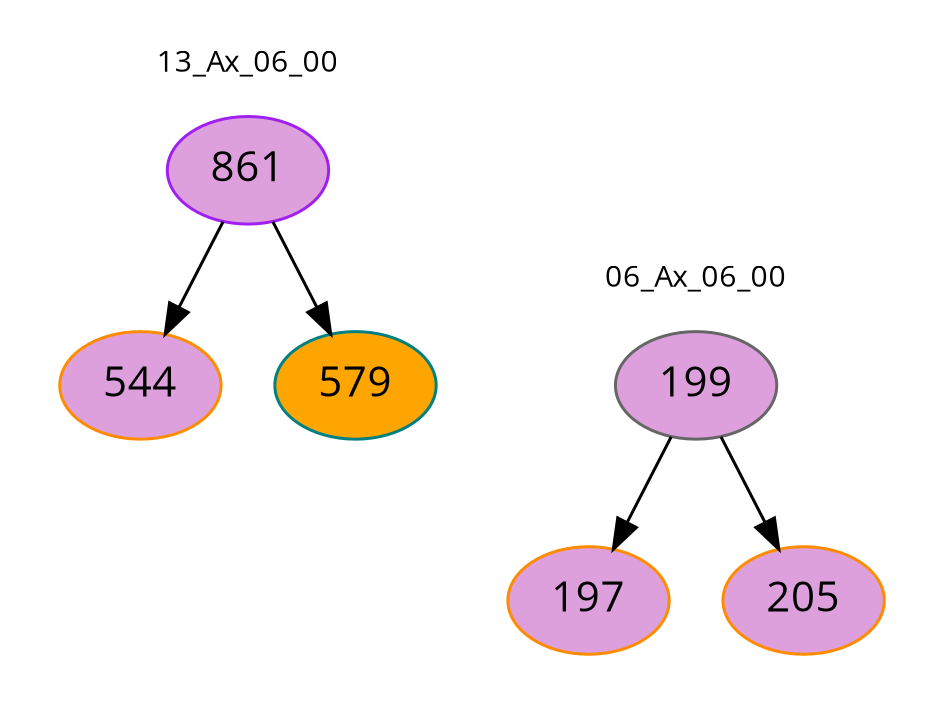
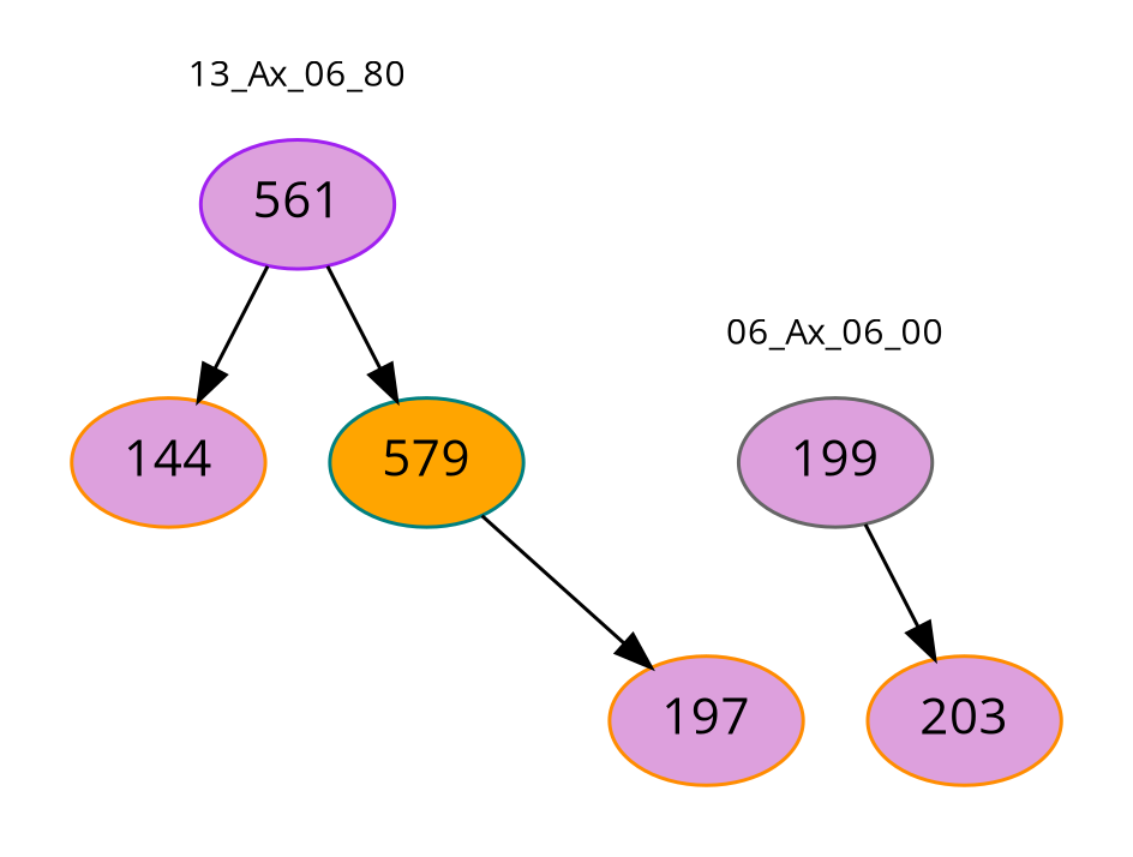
  digraph {
    fontname="Open Sans"
    node [color=darkorange fillcolor=plum fontname="Open Sans" style=filled]
    edge [color=black fontname="Open Sans"]
-   n1 [color=purple label=861]
-   n2 [label=544]
+   n1 [color=purple label=561]
+   n2 [label=144]
    n3 [color=teal fillcolor=orange label=579]
    n4 [color=gray40 label=199]
    n5 [label=197]
-   n6 [label=205]
+   n6 [label=203]
    subgraph cluster_1 {
      color=white
      fontsize=10
-     label="13_Ax_06_00"
+     label="13_Ax_06_80"
      n1
      n2
      n3
    }
    subgraph cluster_2 {
      color=white
      fontsize=10
      label="06_Ax_06_00"
      n4
      n5
      n6
    }
    n1 -> n2
    n1 -> n3
-   n4 -> n5
+   n3 -> n5
    n4 -> n6
  }
